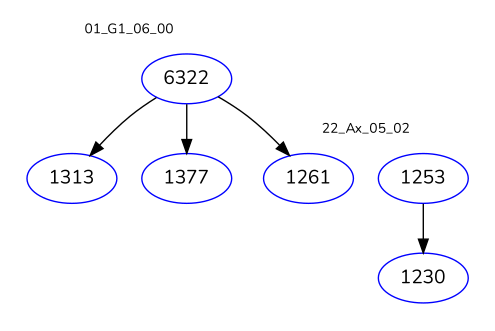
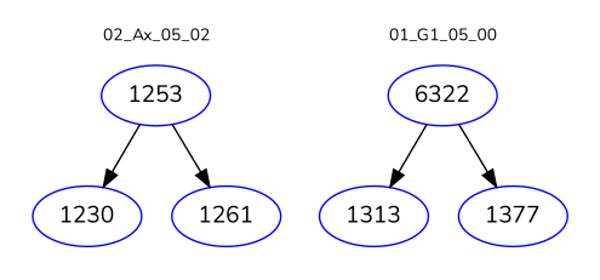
  digraph {
    fontname=Nunito
    node [color=blue fontname=Nunito]
    edge [color=black fontname=Nunito]
    n1 [label=1253]
    n2 [label=1230]
    n3 [label=1261]
    n4 [label=6322]
    n5 [label=1313]
    n6 [label=1377]
    subgraph cluster_1 {
      color=white
      fontsize=10
-     label="22_Ax_05_02"
+     label="02_Ax_05_02"
      n1
      n2
      n3
    }
    subgraph cluster_2 {
      color=white
      fontsize=10
-     label="01_G1_06_00"
+     label="01_G1_05_00"
      n4
      n5
      n6
    }
    n1 -> n2
-   n4 -> n3
+   n1 -> n3
    n4 -> n5
    n4 -> n6
  }
